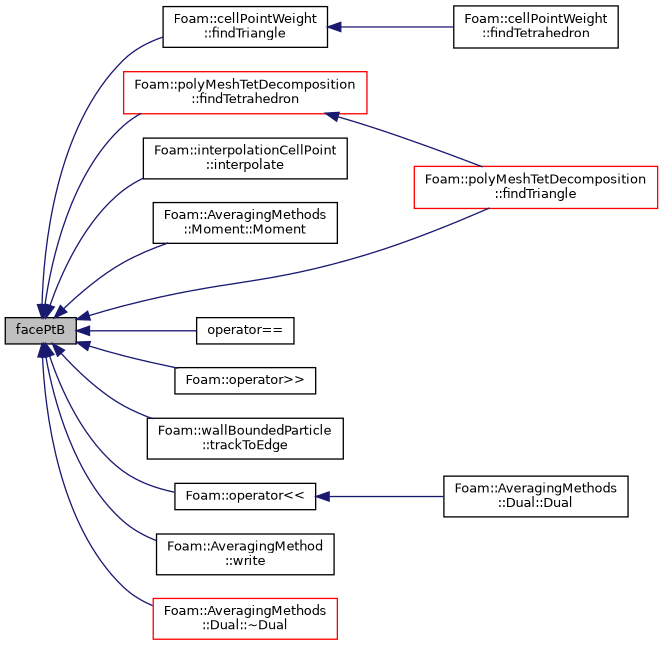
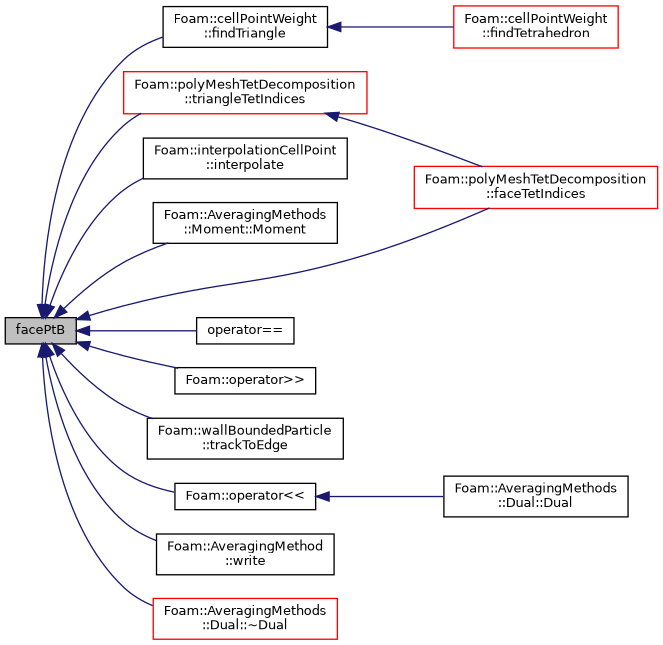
  digraph {
    rankdir=LR
    node [color=black fontname=Helvetica fontsize=10 shape=record]
    edge [color=midnightblue dir=back fontname=Helvetica fontsize=10 labelfontname=Helvetica labelfontsize=10 style=solid]
    n1 [fillcolor=grey75 fontcolor=black height=0.2 label=facePtB style=filled width=0.4]
-   n2 [color=red height=0.2 label="Foam::polyMeshTetDecomposition\l::findTriangle" width=0.4]
+   n2 [color=red height=0.2 label="Foam::polyMeshTetDecomposition\l::faceTetIndices" width=0.4]
    n3 [height=0.2 label="Foam::cellPointWeight\l::findTriangle" width=0.4]
    n4 [height=0.2 label="Foam::interpolationCellPoint\l::interpolate" width=0.4]
    n5 [height=0.2 label="Foam::AveragingMethods\l::Moment::Moment" width=0.4]
    n6 [height=0.2 label="Foam::operator\<\<" width=0.4]
    n7 [height=0.2 label="operator==" width=0.4]
    n8 [height=0.2 label="Foam::operator\>\>" width=0.4]
    n9 [height=0.2 label="Foam::wallBoundedParticle\l::trackToEdge" width=0.4]
-   n10 [color=red height=0.2 label="Foam::polyMeshTetDecomposition\l::findTetrahedron" width=0.4]
+   n10 [color=red height=0.2 label="Foam::polyMeshTetDecomposition\l::triangleTetIndices" width=0.4]
    n11 [height=0.2 label="Foam::AveragingMethod\l::write" width=0.4]
    n12 [color=red height=0.2 label="Foam::AveragingMethods\l::Dual::~Dual" width=0.4]
    n13 [height=0.2 label="Foam::AveragingMethods\l::Dual::Dual" width=0.4]
-   n14 [height=0.2 label="Foam::cellPointWeight\l::findTetrahedron" width=0.4]
+   n14 [color=red height=0.2 label="Foam::cellPointWeight\l::findTetrahedron" width=0.4]
    n1 -> n2
    n1 -> n3
    n1 -> n4
    n1 -> n5
    n1 -> n6
    n1 -> n7
    n1 -> n8
    n1 -> n9
    n1 -> n10
    n1 -> n11
    n1 -> n12
    n3 -> n14
    n6 -> n13
    n10 -> n2
  }
